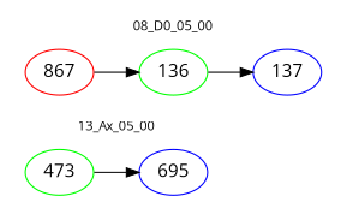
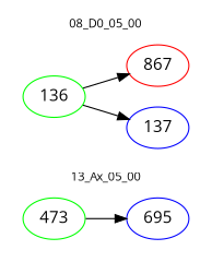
  digraph {
    fontname="Open Sans"
    rankdir=LR
    node [color=green fontname="Open Sans"]
    edge [color=black fontname="Open Sans"]
    n1 [label=473]
    n2 [color=blue label=695]
    n3 [label=136]
    n4 [color=blue label=137]
    n5 [color=red label=867]
    subgraph cluster_1 {
      color=white
      fontsize=10
      label="13_Ax_05_00"
      n1
      n2
    }
    subgraph cluster_2 {
      color=white
      fontsize=10
      label="08_D0_05_00"
      n3
      n4
      n5
    }
    n1 -> n2
    n3 -> n4
-   n5 -> n3
+   n3 -> n5
  }
